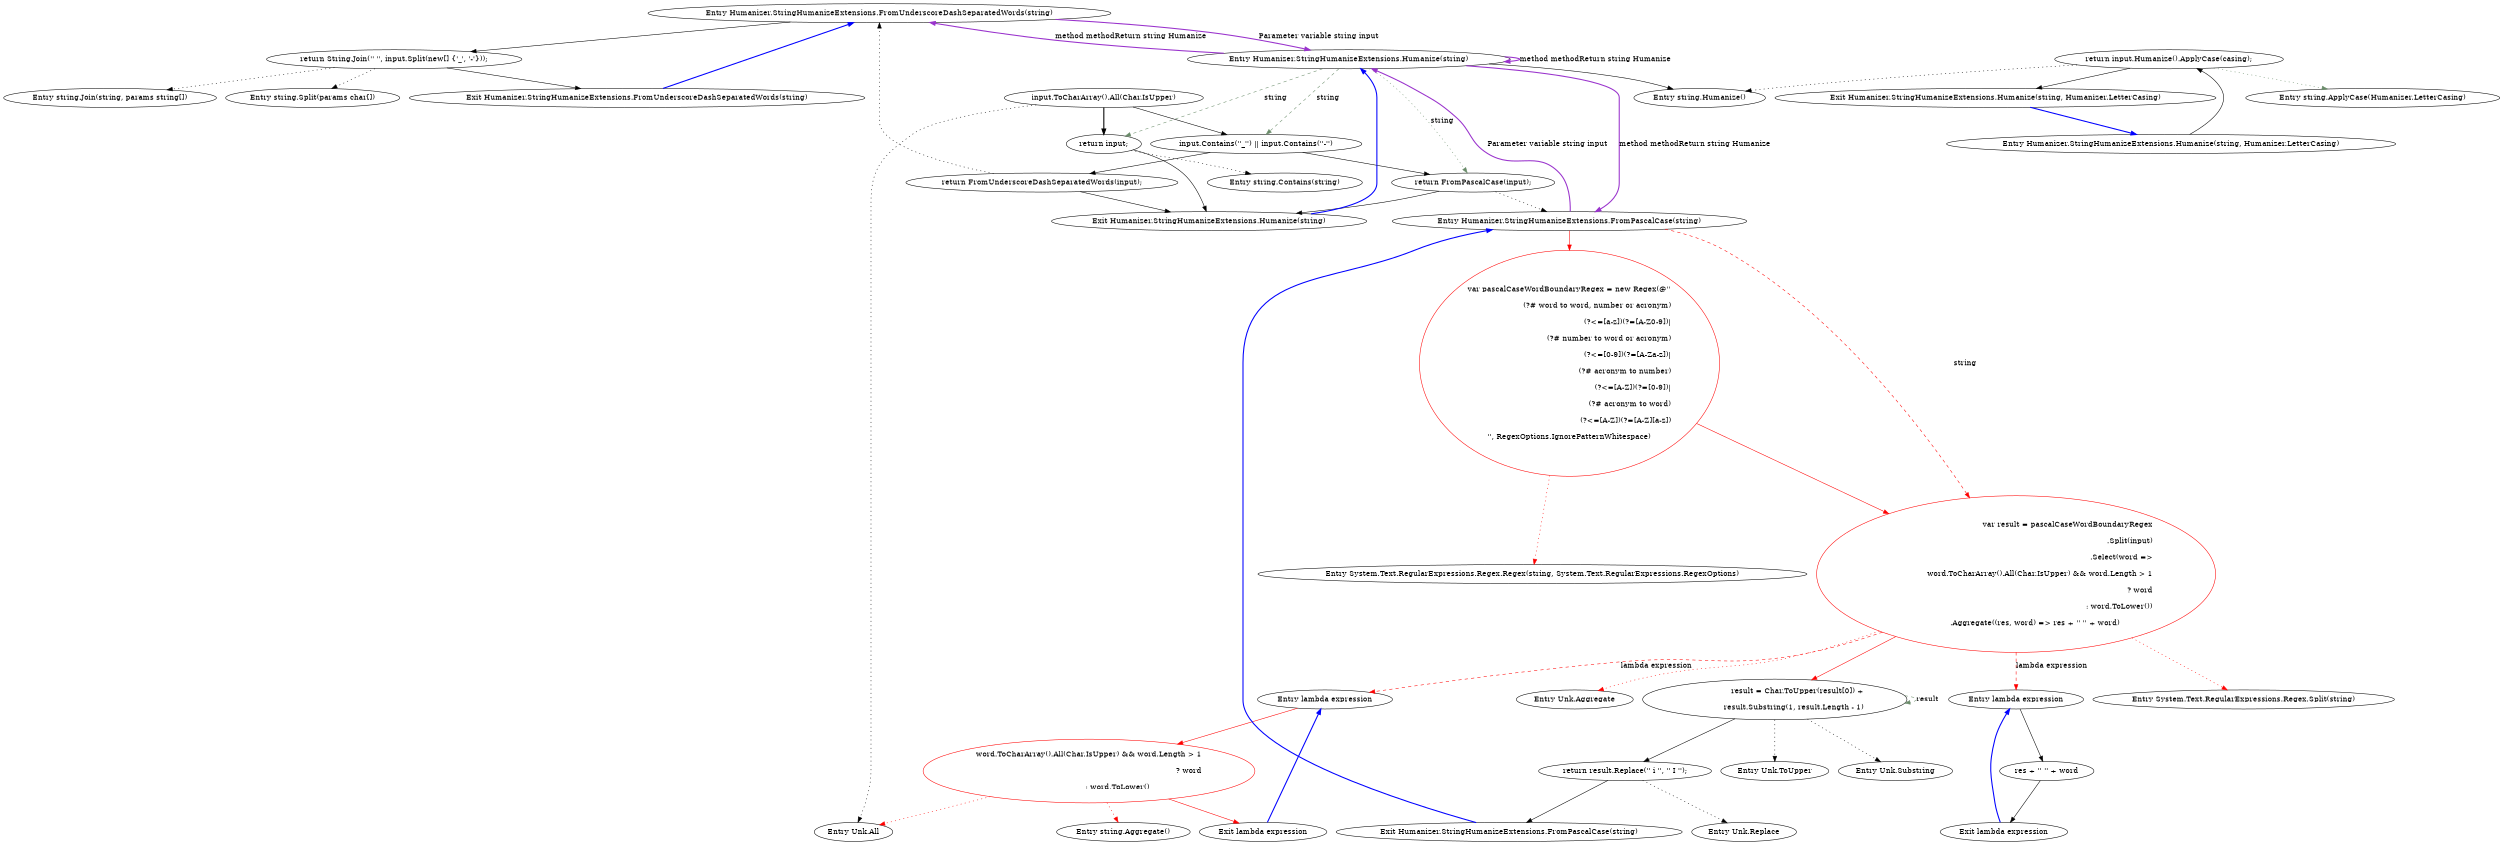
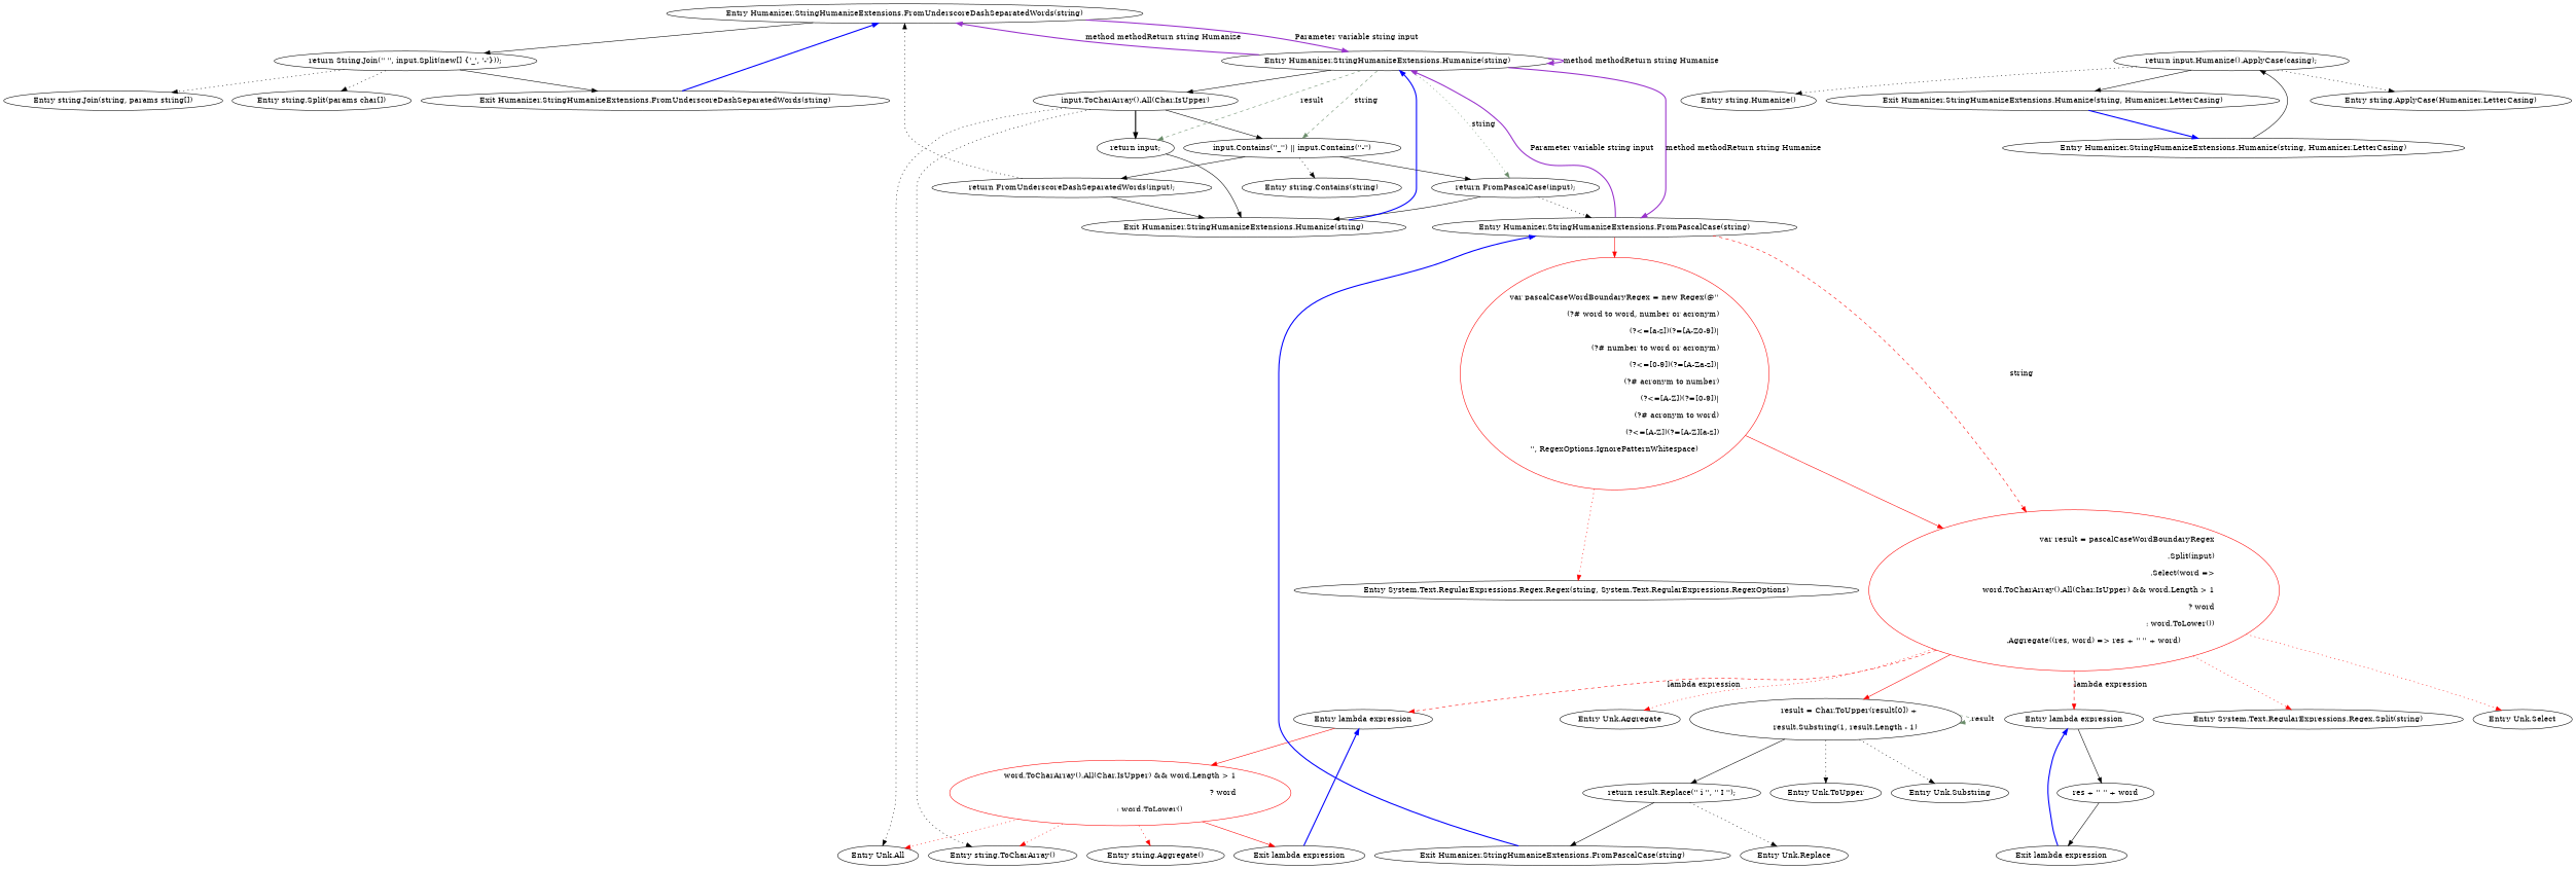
  digraph {
    node [cluster="Humanizer.StringHumanizeExtensions.Humanize(string)" span="0-0"]
    edge [style=solid]
    n1 [cluster="Humanizer.StringHumanizeExtensions.FromUnderscoreDashSeparatedWords(string)" label="Entry Humanizer.StringHumanizeExtensions.FromUnderscoreDashSeparatedWords(string)" span="11-11"]
    n2 [cluster="Humanizer.StringHumanizeExtensions.FromUnderscoreDashSeparatedWords(string)" label="return String.Join('' '', input.Split(new[] {'_', '-'}));" span="13-13"]
    n3 [label="Entry Humanizer.StringHumanizeExtensions.Humanize(string)" span="47-47"]
    n4 [cluster="Humanizer.StringHumanizeExtensions.FromUnderscoreDashSeparatedWords(string)" label="Exit Humanizer.StringHumanizeExtensions.FromUnderscoreDashSeparatedWords(string)" span="11-11"]
    n5 [cluster="string.Split(params char[])" label="Entry string.Split(params char[])"]
    n6 [cluster="string.Join(string, params string[])" label="Entry string.Join(string, params string[])"]
    n7 [cluster="Humanizer.StringHumanizeExtensions.FromPascalCase(string)" label="Entry Humanizer.StringHumanizeExtensions.FromPascalCase(string)" span="16-16"]
    n8 [label="input.ToCharArray().All(Char.IsUpper)" span="50-50"]
    n9 [label="return input;" span="51-51"]
    n10 [label="input.Contains(''_'') || input.Contains(''-'')" span="53-53"]
    n11 [label="return FromPascalCase(input);" span="56-56"]
    n12 [cluster="Humanizer.StringHumanizeExtensions.FromPascalCase(string)" color=red community=0 label="var pascalCaseWordBoundaryRegex = new Regex(@''\r\n(?# word to word, number or acronym)\r\n(?<=[a-z])(?=[A-Z0-9])|\r\n(?# number to word or acronym)\r\n(?<=[0-9])(?=[A-Za-z])|\r\n(?# acronym to number)\r\n(?<=[A-Z])(?=[0-9])|\r\n(?# acronym to word)\r\n(?<=[A-Z])(?=[A-Z][a-z])\r\n'', RegexOptions.IgnorePatternWhitespace)" span="18-27"]
    n13 [cluster="Humanizer.StringHumanizeExtensions.FromPascalCase(string)" color=red community=0 label="var result = pascalCaseWordBoundaryRegex\r\n                .Split(input)\r\n                .Select(word =>\r\n                    word.ToCharArray().All(Char.IsUpper) && word.Length > 1\r\n                        ? word\r\n                        : word.ToLower())\r\n                .Aggregate((res, word) => res + '' '' + word)" span="29-35"]
    n14 [cluster="System.Text.RegularExpressions.Regex.Regex(string, System.Text.RegularExpressions.RegexOptions)" label="Entry System.Text.RegularExpressions.Regex.Regex(string, System.Text.RegularExpressions.RegexOptions)"]
    n15 [cluster="Humanizer.StringHumanizeExtensions.FromPascalCase(string)" label="result = Char.ToUpper(result[0]) +\r\n                result.Substring(1, result.Length - 1)" span="37-38"]
    n16 [cluster="System.Text.RegularExpressions.Regex.Split(string)" label="Entry System.Text.RegularExpressions.Regex.Split(string)"]
+   n17 [cluster="Unk.Select" label="Entry Unk.Select" span=""]
    n18 [cluster="Unk.Aggregate" label="Entry Unk.Aggregate" span=""]
    n19 [cluster="lambda expression" label="Entry lambda expression" span="31-34"]
    n20 [cluster="lambda expression" label="Entry lambda expression" span="35-35"]
    n21 [cluster="Humanizer.StringHumanizeExtensions.FromPascalCase(string)" label="return result.Replace('' i '', '' I '');" span="39-39"]
    n22 [cluster="Unk.ToUpper" label="Entry Unk.ToUpper" span=""]
    n23 [cluster="Unk.Substring" label="Entry Unk.Substring" span=""]
    n24 [cluster="lambda expression" color=red community=1 label="word.ToCharArray().All(Char.IsUpper) && word.Length > 1\r\n                        ? word\r\n                        : word.ToLower()" span="32-34"]
    n25 [cluster="lambda expression" label="res + '' '' + word" span="35-35"]
    n26 [cluster="Humanizer.StringHumanizeExtensions.FromPascalCase(string)" label="Exit Humanizer.StringHumanizeExtensions.FromPascalCase(string)" span="16-16"]
    n27 [cluster="Unk.Replace" label="Entry Unk.Replace" span=""]
    n28 [cluster="lambda expression" label="Exit lambda expression" span="31-34"]
+   n29 [cluster="string.ToCharArray()" label="Entry string.ToCharArray()"]
    n30 [cluster="Unk.All" label="Entry Unk.All" span=""]
    n31 [cluster="string.ToLower()" label="Entry string.Aggregate()"]
    n32 [cluster="lambda expression" label="Exit lambda expression" span="35-35"]
    n33 [label="Exit Humanizer.StringHumanizeExtensions.Humanize(string)" span="47-47"]
    n34 [label="return FromUnderscoreDashSeparatedWords(input);" span="54-54"]
    n35 [cluster="string.Contains(string)" label="Entry string.Contains(string)"]
    n36 [cluster="Humanizer.StringHumanizeExtensions.Humanize(string, Humanizer.LetterCasing)" label="Entry Humanizer.StringHumanizeExtensions.Humanize(string, Humanizer.LetterCasing)" span="65-65"]
    n37 [cluster="Humanizer.StringHumanizeExtensions.Humanize(string, Humanizer.LetterCasing)" label="return input.Humanize().ApplyCase(casing);" span="67-67"]
    n38 [cluster="Humanizer.StringHumanizeExtensions.Humanize(string, Humanizer.LetterCasing)" label="Exit Humanizer.StringHumanizeExtensions.Humanize(string, Humanizer.LetterCasing)" span="65-65"]
    n39 [cluster="string.Humanize()" label="Entry string.Humanize()" span="47-47"]
    n40 [cluster="string.ApplyCase(Humanizer.LetterCasing)" label="Entry string.ApplyCase(Humanizer.LetterCasing)" span="15-15"]
    n1 -> n2
    n1 -> n3 [color=darkorchid label="Parameter variable string input" style=bold]
    n2 -> n4
    n2 -> n5 [style=dotted]
    n2 -> n6 [style=dotted]
    n3 -> n1 [color=darkorchid label="method methodReturn string Humanize" style=bold]
    n3 -> n3 [color=darkorchid label="method methodReturn string Humanize" style=bold]
    n3 -> n7 [color=darkorchid label="method methodReturn string Humanize" style=bold]
-   n3 -> n39
-   n3 -> n9 [color=darkseagreen4 label=string style=dashed]
+   n3 -> n8
+   n3 -> n9 [color=darkseagreen4 label=result style=dashed]
    n3 -> n10 [color=darkseagreen4 label=string style=dashed]
    n3 -> n11 [color=darkseagreen4 label=string style=dotted]
    n4 -> n1 [color=blue style=bold]
    n7 -> n3 [color=darkorchid label="Parameter variable string input" style=bold]
    n7 -> n12 [color=red]
    n7 -> n13 [color=red label=string style=dashed]
    n8 -> n9 [style=bold]
    n8 -> n10
+   n8 -> n29 [style=dotted]
    n8 -> n30 [style=dotted]
    n9 -> n33
    n10 -> n11
    n10 -> n34
-   n9 -> n35 [style=dotted]
+   n10 -> n35 [style=dotted]
    n11 -> n7 [style=dotted]
    n11 -> n33
    n12 -> n13 [color=red]
    n12 -> n14 [color=red style=dotted]
    n13 -> n15 [color=red]
    n13 -> n16 [color=red style=dotted]
+   n13 -> n17 [color=red style=dotted]
    n13 -> n18 [color=red style=dotted]
    n13 -> n19 [color=red label="lambda expression" style=dashed]
    n13 -> n20 [color=red label="lambda expression" style=dashed]
    n15 -> n15 [color=darkseagreen4 label=result style=dashed]
    n15 -> n21
    n15 -> n22 [style=dotted]
    n15 -> n23 [style=dotted]
    n19 -> n24 [color=red]
    n20 -> n25
    n21 -> n26
    n21 -> n27 [style=dotted]
    n24 -> n28 [color=red]
+   n24 -> n29 [color=red style=dotted]
    n24 -> n30 [color=red style=dotted]
    n24 -> n31 [color=red style=dotted]
    n25 -> n32
    n26 -> n7 [color=blue style=bold]
    n28 -> n19 [color=blue style=bold]
    n32 -> n20 [color=blue style=bold]
    n33 -> n3 [color=blue style=bold]
    n34 -> n1 [style=dotted]
    n34 -> n33
    n36 -> n37
    n37 -> n38
    n37 -> n39 [style=dotted]
-   n37 -> n40 [style=dotted color=darkseagreen4]
+   n37 -> n40 [style=dotted]
    n38 -> n36 [color=blue style=bold]
  }
